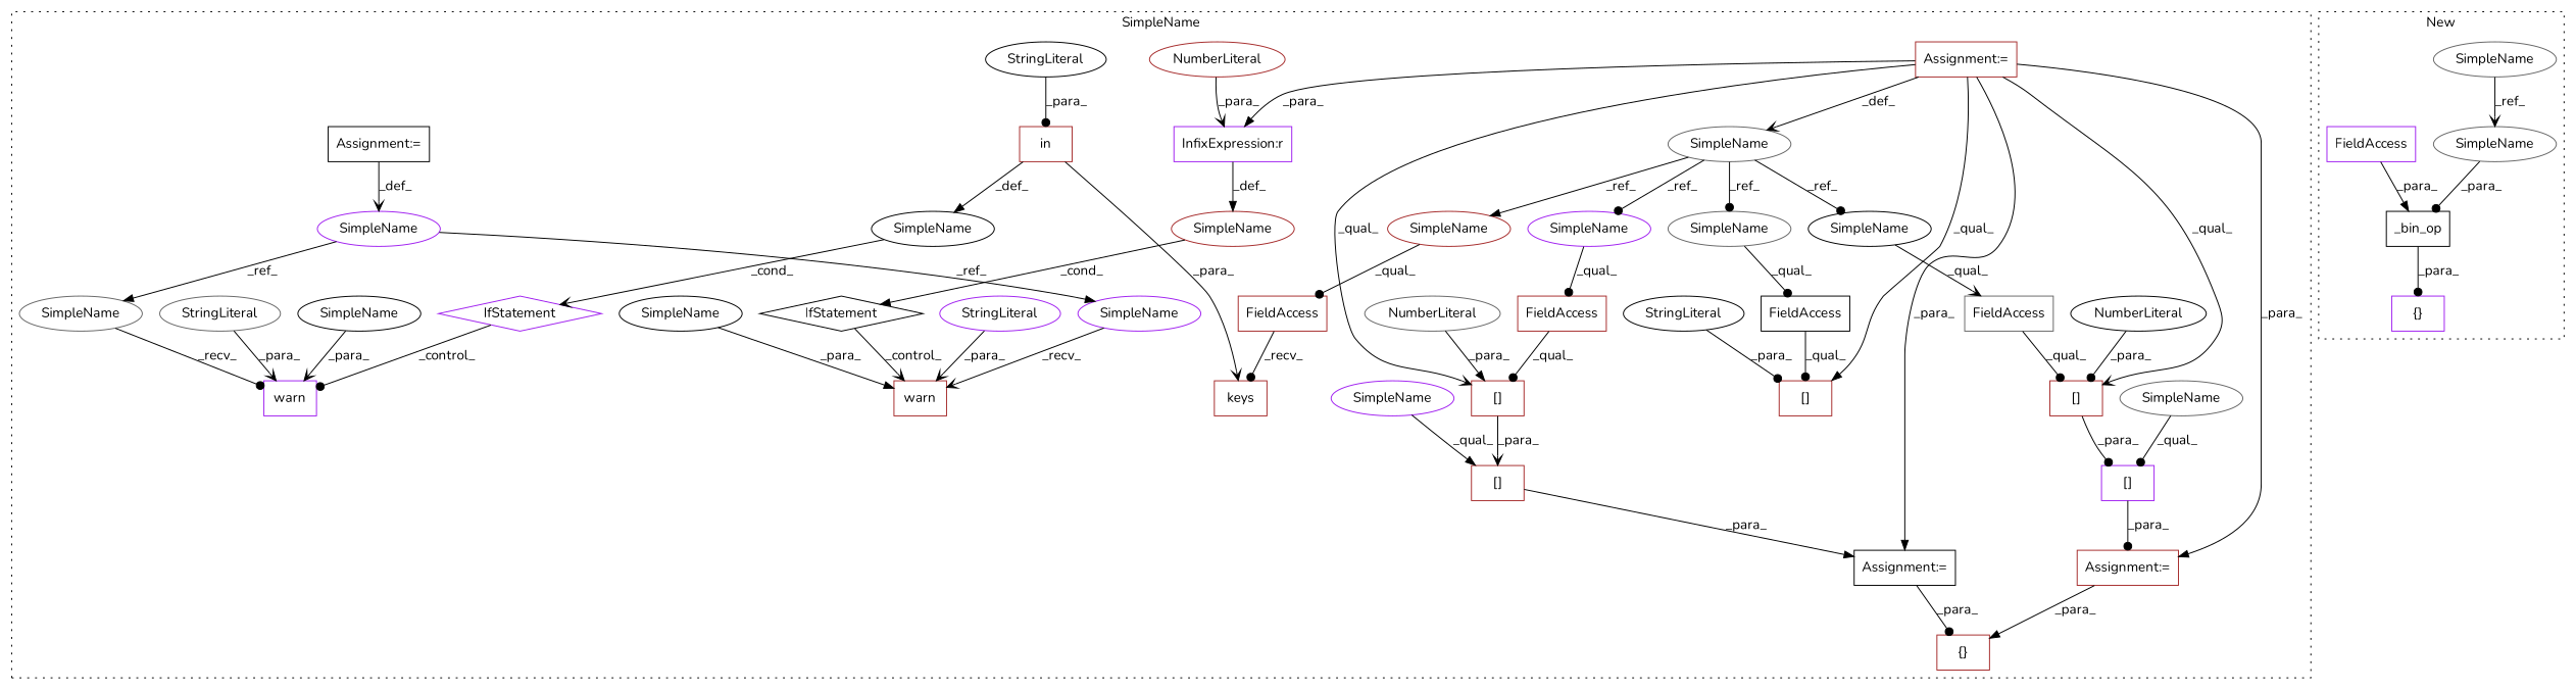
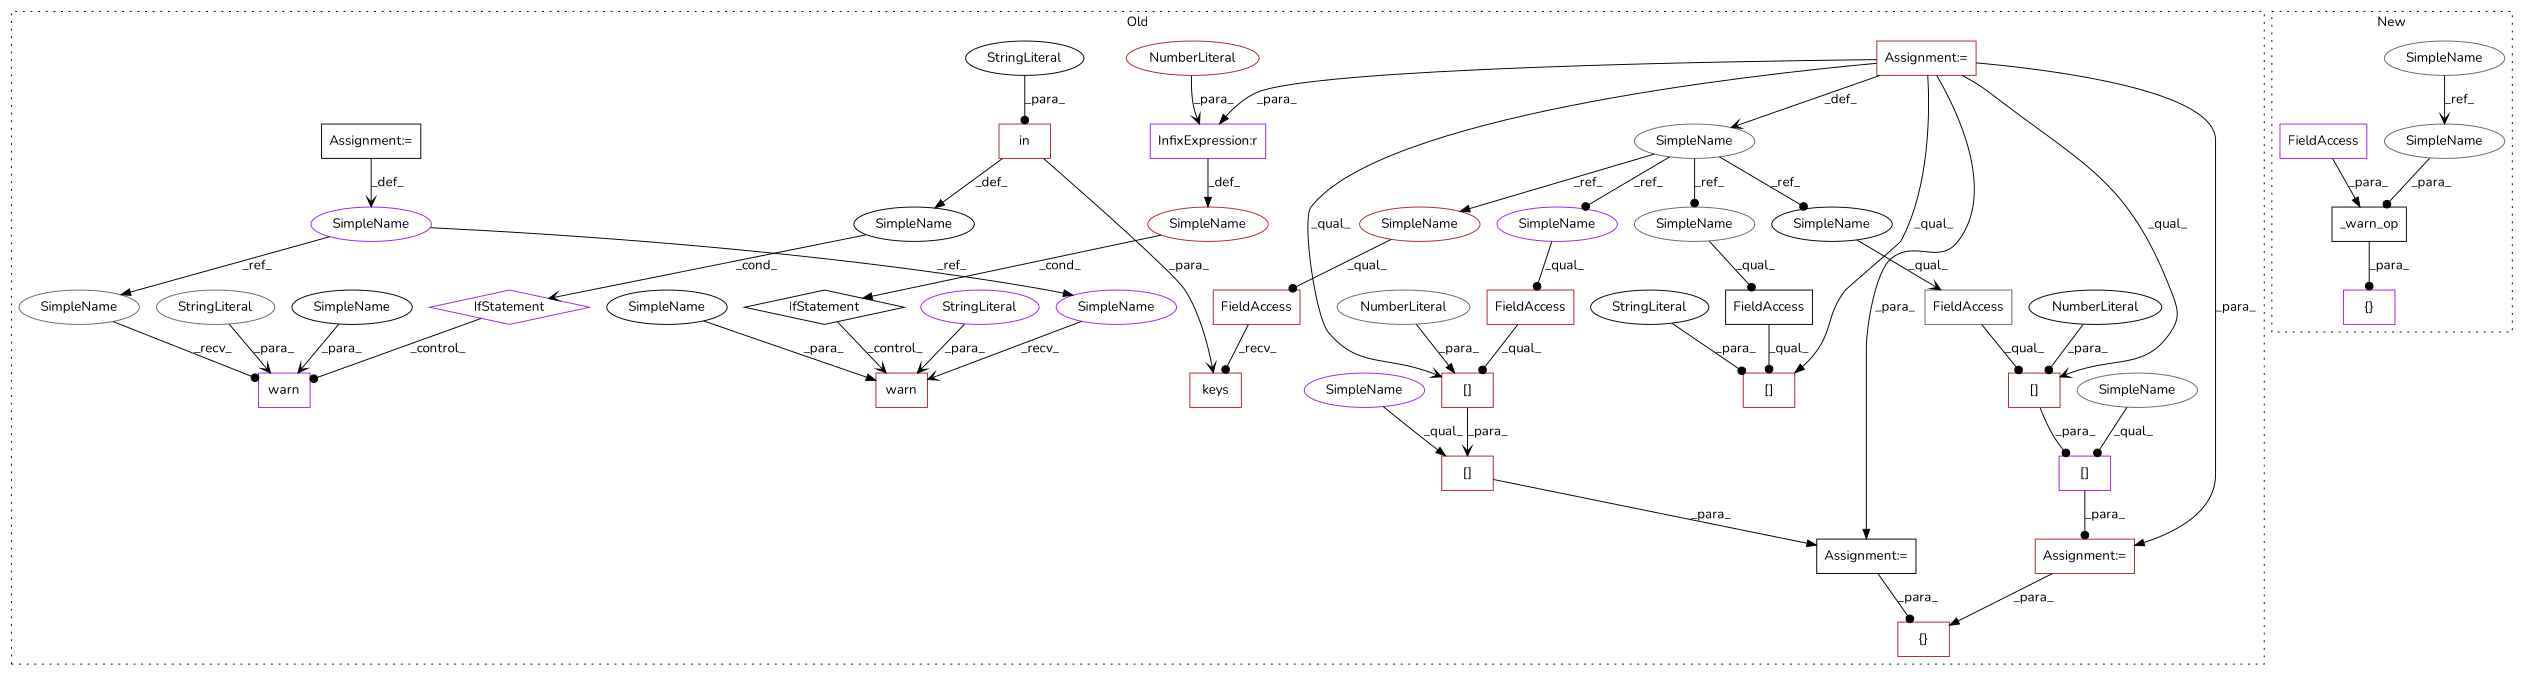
  digraph {
    fontname=Nunito
    node [a=42 color=brown fontname=Nunito l=4 shape=ellipse]
    edge [arrowhead=dot fontname=Nunito]
    n1 [a=32 l="5,1" label=warn s="32263,32367" shape=box]
    n2 [a=27 color=purple label="InfixExpression:r" s=32239 shape=box]
    n3 [a=34 l=1 label=NumberLiteral s=32243]
    n4 [color=purple l=8 label=SimpleName s=31967]
    n5 [a=32 color=purple l="5,1" label=warn s="32434,32532" shape=box]
    n6 [a=105 l=27 label=in s=32388 shape=box]
    n7 [label=SimpleName l=""]
    n8 [a=25 color=black l="4,2" label=IfStatement s="32226,32244" shape=diamond]
    n9 [color=black label=SimpleName l=""]
    n10 [a=25 color=purple l="8,2" label=IfStatement s="32380,32415" shape=diamond]
    n11 [a=32 l=6 label=keys s=32409 shape=box]
    n12 [a=22 l=10 label=FieldAccess s=32398 shape=box]
    n13 [color=gray40 label=SimpleName s=31950]
    n14 [a=22 l=11 label=FieldAccess s=32077 shape=box]
    n15 [a=2 l="12,1" label="[]" s="32077,32090" shape=box]
    n16 [a=34 color=gray40 l=1 label=NumberLiteral s=32089]
    n17 [a=2 l="11,1" label="[]" s="32066,32091" shape=box]
    n18 [a=2 color=purple l="11,1" label="[]" s="32032,32057" shape=box]
    n19 [a=22 color=black l=10 label=FieldAccess s=32158 shape=box]
    n20 [a=2 l="11,1" label="[]" s="32158,32180" shape=box]
    n21 [a=22 color=gray40 l=11 label=FieldAccess s=32043 shape=box]
    n22 [a=2 l="12,1" label="[]" s="32043,32056" shape=box]
    n23 [a=34 color=black l=1 label=NumberLiteral s=32055]
    n24 [a=7 label="Assignment:=" s=31950 shape=box]
    n25 [a=4 l="1,1" label="{}" s="32561,32621" shape=box]
    n26 [a=7 color=black l=8 label="Assignment:=" s=31967 shape=box]
    n27 [a=7 color=black l=1 label="Assignment:=" s=32065 shape=box]
    n28 [a=7 l=1 label="Assignment:=" s=32031 shape=box]
    n29 [a=45 color=black l=11 label=StringLiteral s=32169]
    n30 [a=45 color=black l=6 label=StringLiteral s=32388]
    n31 [a=45 color=purple l=87 label=StringLiteral s=32268]
    n32 [a=45 color=gray40 l=81 label=StringLiteral s=32439]
    n33 [color=black label=SimpleName s=32043]
    n34 [color=gray40 label=SimpleName s=32158]
    n35 [label=SimpleName s=32398]
    n36 [color=purple label=SimpleName s=32077]
    n37 [color=black l=11 label=SimpleName s=32356]
    n38 [color=black l=11 label=SimpleName s=32521]
    n39 [color=gray40 l=10 label=SimpleName s=32032]
    n40 [color=purple l=10 label=SimpleName s=32066]
    n41 [color=purple l=8 label=SimpleName s=32254]
    n42 [color=gray40 l=8 label=SimpleName s=32425]
-   n43 [a=32 color=black l="8,1" label=_bin_op s="31831,31874" shape=box]
+   n43 [a=32 color=black l="8,1" label=_warn_op s="31831,31874" shape=box]
    n44 [a=4 color=purple l="1,1" label="{}" s="31826,31875" shape=box]
    n45 [a=22 color=purple l=19 label=FieldAccess s=31855 shape=box]
    n46 [color=gray40 l=10 label=SimpleName s=31766]
    n47 [color=gray40 l=10 label=SimpleName s=31844]
    subgraph cluster_1 {
-     label=SimpleName
+     label=Old
      style=dotted
      n1
      n2
      n3
      n4
      n5
      n6
      n7
      n8
      n9
      n10
      n11
      n12
      n13
      n14
      n15
      n16
      n17
      n18
      n19
      n20
      n21
      n22
      n23
      n24
      n25
      n26
      n27
      n28
      n29
      n30
      n31
      n32
      n33
      n34
      n35
      n36
      n37
      n38
      n39
      n40
      n41
      n42
    }
    subgraph cluster_2 {
      label=New
      style=dotted
      n43
      n44
      n45
      n46
      n47
    }
    n2 -> n7 [arrowhead=normal label=_def_]
    n3 -> n2 [arrowhead=vee label=_para_]
    n4 -> n41 [arrowhead=normal label=_ref_]
    n4 -> n42 [arrowhead=normal label=_ref_]
    n6 -> n9 [arrowhead=normal label=_def_]
    n6 -> n11 [arrowhead=vee label=_para_]
    n7 -> n8 [arrowhead=normal label=_cond_]
    n8 -> n1 [arrowhead=vee label=_control_]
    n9 -> n10 [arrowhead=vee label=_cond_]
    n10 -> n5 [label=_control_]
    n12 -> n11 [label=_recv_]
    n13 -> n33 [label=_ref_]
    n13 -> n34 [label=_ref_]
    n13 -> n35 [arrowhead=normal label=_ref_]
    n13 -> n36 [label=_ref_]
    n14 -> n15 [label=_qual_]
    n15 -> n17 [arrowhead=vee label=_para_]
    n16 -> n15 [arrowhead=normal label=_para_]
    n17 -> n27 [arrowhead=normal label=_para_]
    n18 -> n28 [label=_para_]
    n19 -> n20 [label=_qual_]
    n21 -> n22 [label=_qual_]
    n22 -> n18 [label=_para_]
    n23 -> n22 [label=_para_]
    n24 -> n2 [arrowhead=normal label=_para_]
    n24 -> n13 [arrowhead=vee label=_def_]
    n24 -> n15 [arrowhead=vee label=_qual_]
    n24 -> n20 [arrowhead=normal label=_qual_]
    n24 -> n22 [arrowhead=vee label=_qual_]
    n24 -> n27 [arrowhead=normal label=_para_]
    n24 -> n28 [arrowhead=normal label=_para_]
    n26 -> n4 [arrowhead=vee label=_def_]
    n27 -> n25 [label=_para_]
    n28 -> n25 [arrowhead=normal label=_para_]
    n29 -> n20 [label=_para_]
    n30 -> n6 [label=_para_]
    n31 -> n1 [arrowhead=vee label=_para_]
    n32 -> n5 [arrowhead=vee label=_para_]
    n33 -> n21 [arrowhead=vee label=_qual_]
    n34 -> n19 [label=_qual_]
    n35 -> n12 [label=_qual_]
    n36 -> n14 [label=_qual_]
    n37 -> n1 [arrowhead=normal label=_para_]
    n38 -> n5 [arrowhead=vee label=_para_]
    n39 -> n18 [label=_qual_]
    n40 -> n17 [arrowhead=normal label=_qual_]
    n41 -> n1 [arrowhead=vee label=_recv_]
    n42 -> n5 [label=_recv_]
    n43 -> n44 [label=_para_]
    n45 -> n43 [arrowhead=normal label=_para_]
    n46 -> n47 [arrowhead=vee label=_ref_]
    n47 -> n43 [label=_para_]
  }
